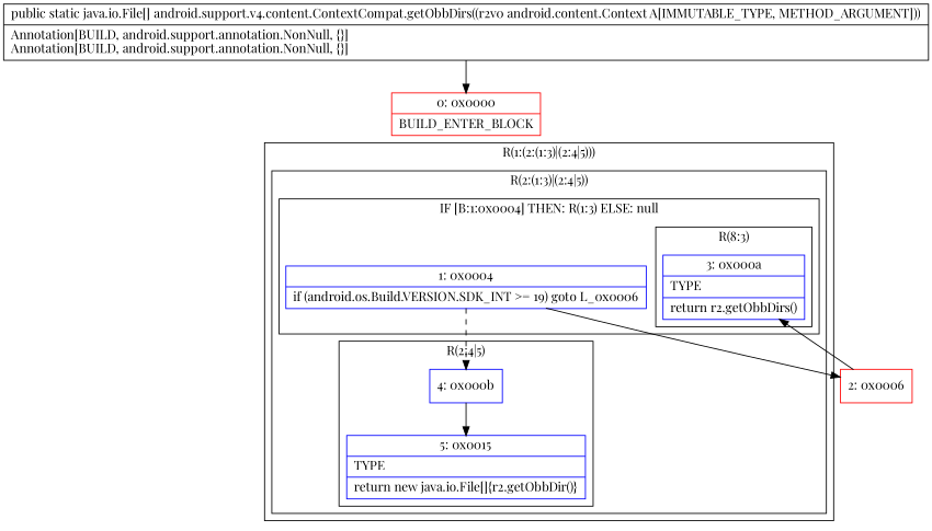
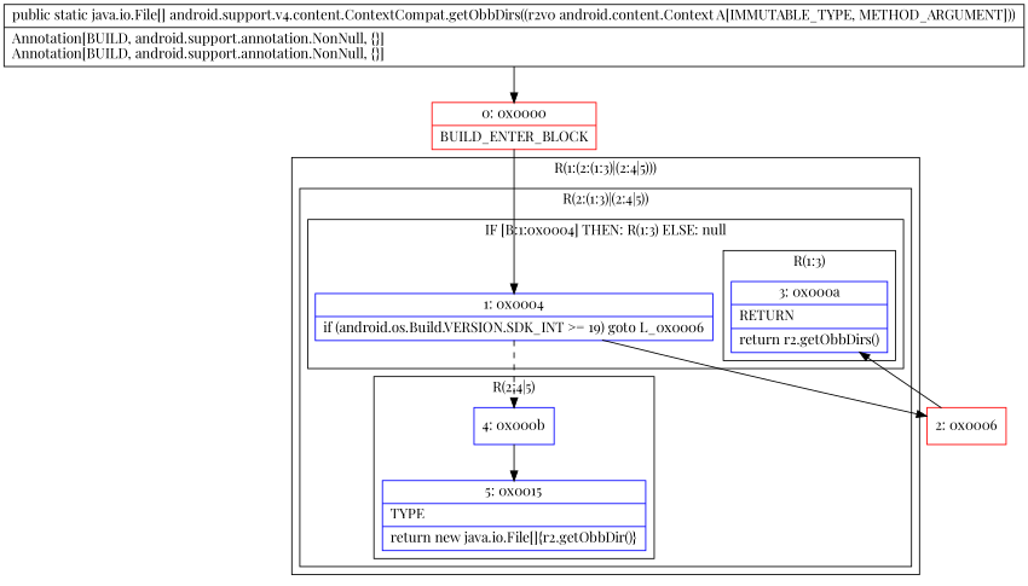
  digraph {
    fontname="Playfair Display"
    node [color=blue fontname="Playfair Display" shape=record]
    edge [fontname="Playfair Display"]
-   n1 [label="{3\:\ 0x000a|TYPE\l|return r2.getObbDirs()\l}"]
+   n1 [label="{3\:\ 0x000a|RETURN\l|return r2.getObbDirs()\l}"]
    n2 [label="{1\:\ 0x0004|if (android.os.Build.VERSION.SDK_INT \>= 19) goto L_0x0006\l}"]
    n3 [label="{4\:\ 0x000b}"]
    n4 [label="{5\:\ 0x0015|TYPE\l|return new java.io.File[]\{r2.getObbDir()\}\l}"]
    n5 [color=red label="{2\:\ 0x0006}"]
    n6 [color=red label="{0\:\ 0x0000|BUILD_ENTER_BLOCK\l}"]
    n7 [label="{public static java.io.File[] android.support.v4.content.ContextCompat.getObbDirs((r2v0 android.content.Context A[IMMUTABLE_TYPE, METHOD_ARGUMENT]))  | Annotation[BUILD, android.support.annotation.NonNull, \{\}]\lAnnotation[BUILD, android.support.annotation.NonNull, \{\}]\l}" color=""]
    subgraph cluster_1 {
      label="R(1:(2:(1:3)|(2:4|5)))"
      subgraph cluster_2 {
        label="R(2:(1:3)|(2:4|5))"
        subgraph cluster_3 {
          label="IF [B:1:0x0004] THEN: R(1:3) ELSE: null"
          n2
          subgraph cluster_4 {
-           label="R(8:3)"
+           label="R(1:3)"
            n1
          }
        }
        subgraph cluster_5 {
          label="R(2:4|5)"
          n3
          n4
        }
      }
    }
    n2 -> n3 [style=dashed]
    n2 -> n5
    n3 -> n4
    n5 -> n1
+   n6 -> n2
    n7 -> n6
  }
